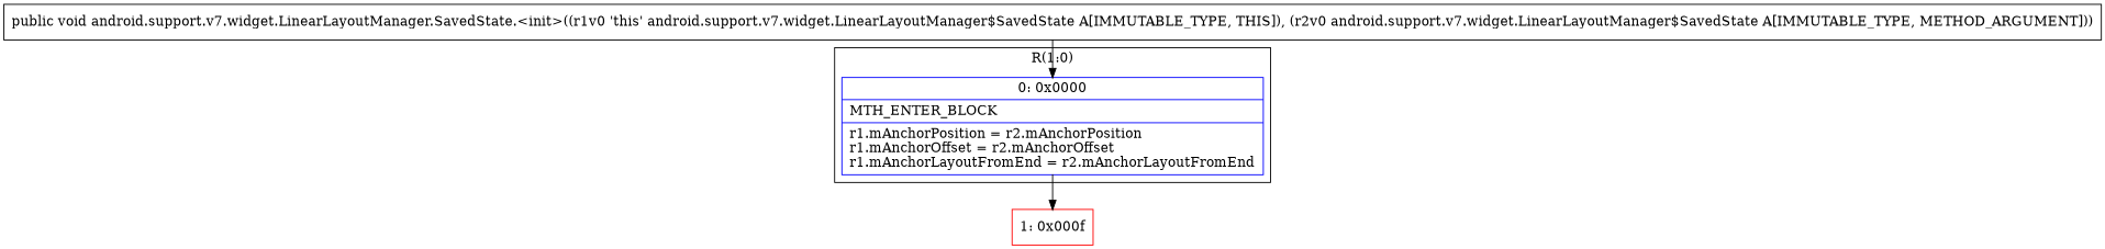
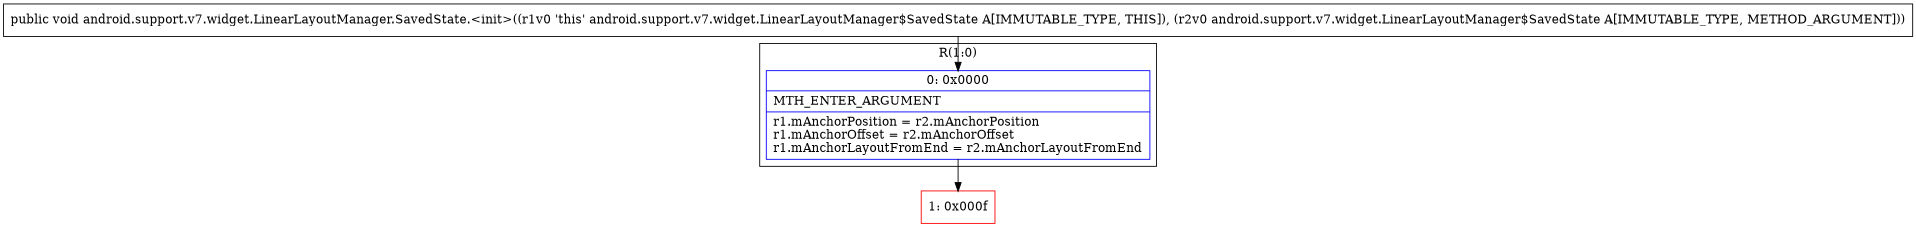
  digraph {
    node [shape=record]
-   n1 [color=blue label="{0\:\ 0x0000|MTH_ENTER_BLOCK\l|r1.mAnchorPosition = r2.mAnchorPosition\lr1.mAnchorOffset = r2.mAnchorOffset\lr1.mAnchorLayoutFromEnd = r2.mAnchorLayoutFromEnd\l}"]
+   n1 [color=blue label="{0\:\ 0x0000|MTH_ENTER_ARGUMENT\l|r1.mAnchorPosition = r2.mAnchorPosition\lr1.mAnchorOffset = r2.mAnchorOffset\lr1.mAnchorLayoutFromEnd = r2.mAnchorLayoutFromEnd\l}"]
    n2 [color=red label="{1\:\ 0x000f}"]
    n3 [label="{public void android.support.v7.widget.LinearLayoutManager.SavedState.\<init\>((r1v0 'this' android.support.v7.widget.LinearLayoutManager$SavedState A[IMMUTABLE_TYPE, THIS]), (r2v0 android.support.v7.widget.LinearLayoutManager$SavedState A[IMMUTABLE_TYPE, METHOD_ARGUMENT])) }"]
    subgraph cluster_1 {
      label="R(1:0)"
      n1
    }
    n1 -> n2
    n3 -> n1
  }
